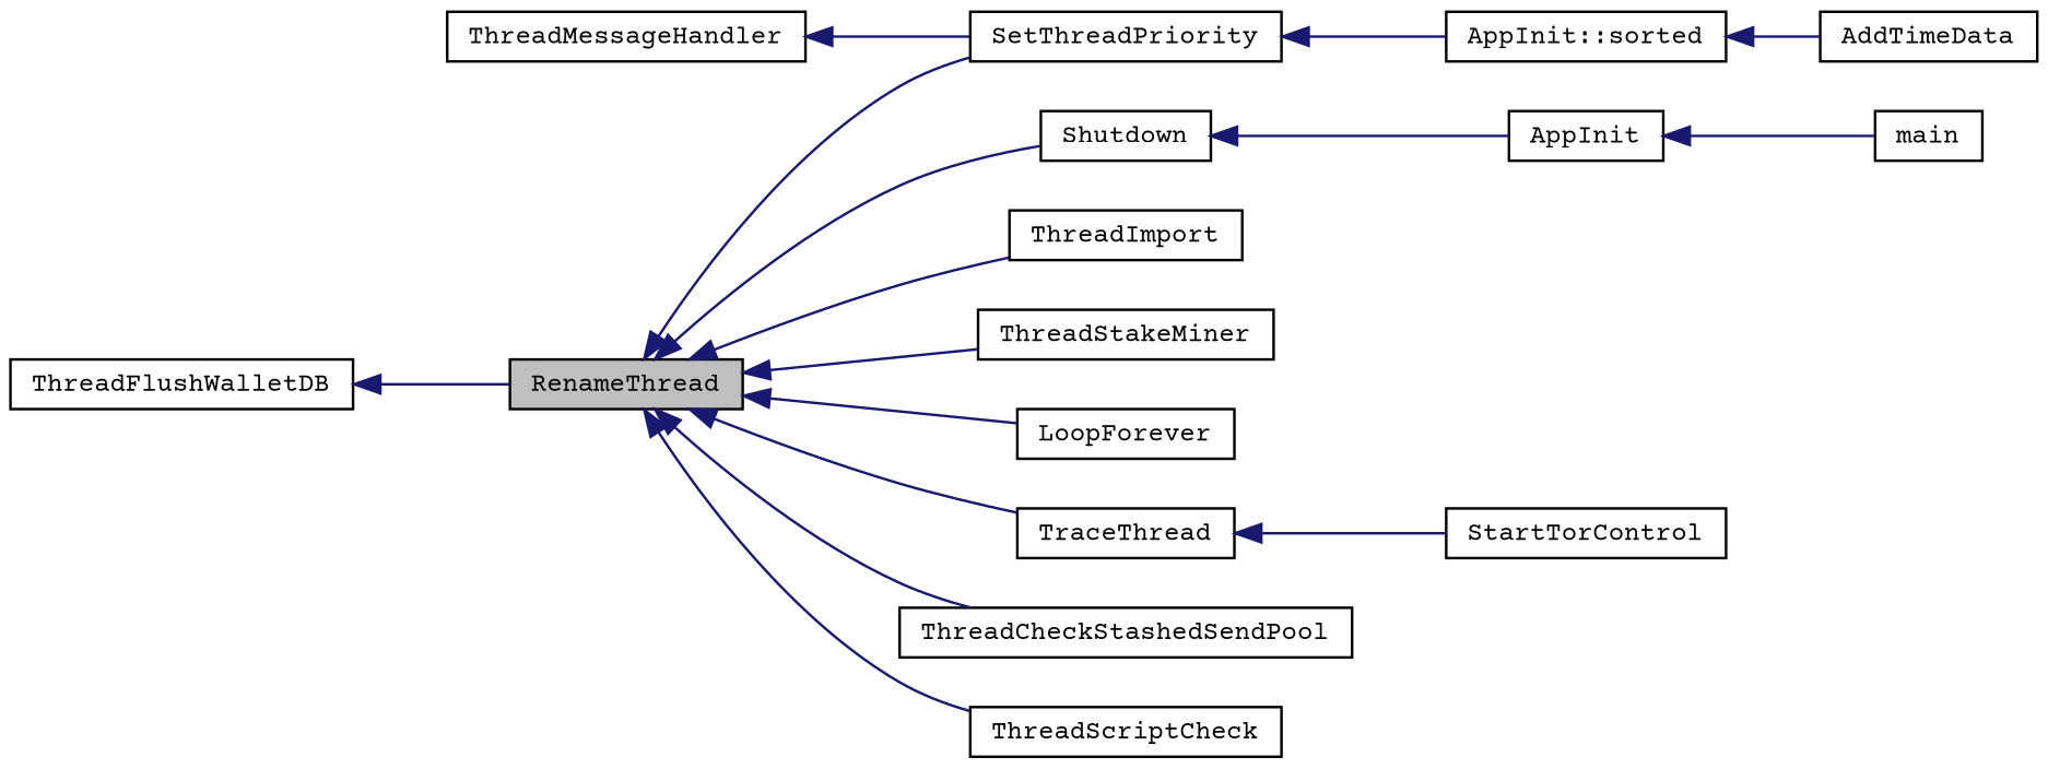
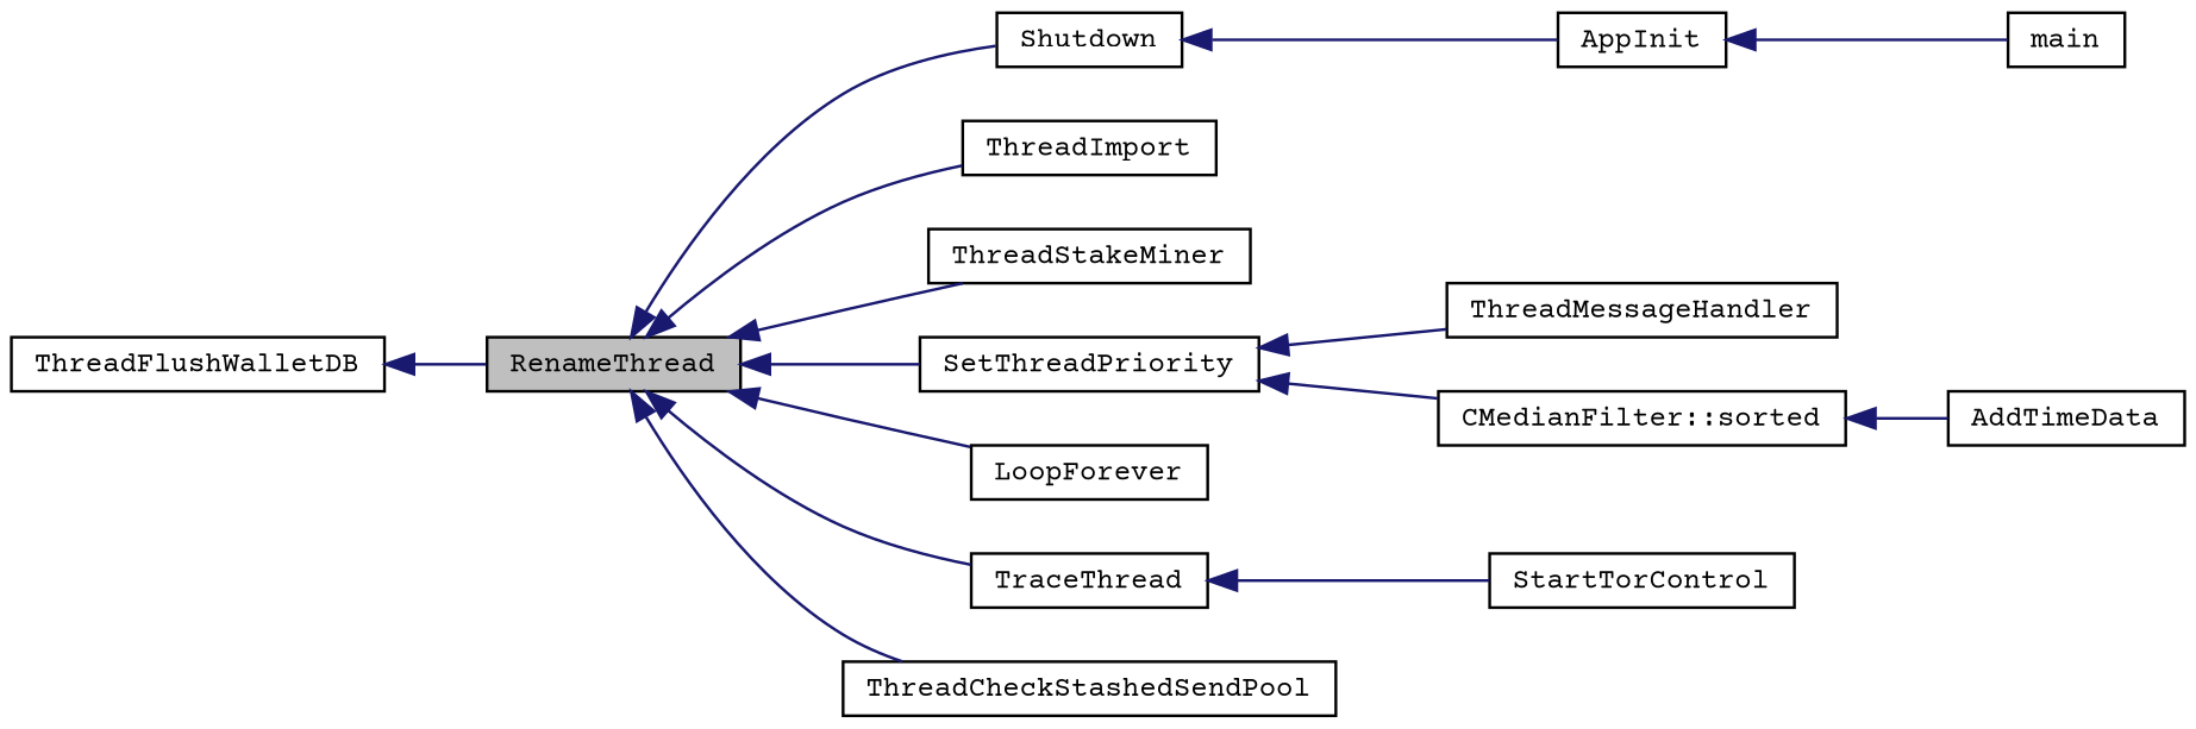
  digraph {
    fontname="Courier Prime"
    rankdir=LR
    node [color=black fillcolor=white fontname="Courier Prime" fontsize=10 shape=record style=filled]
    edge [color=midnightblue dir=back fontname="Courier Prime" fontsize=10 labelfontname=Helvetica labelfontsize=10 style=solid]
    n1 [fillcolor=grey75 fontcolor=black height=0.2 label=RenameThread width=0.4]
    n2 [height=0.2 label=Shutdown width=0.4]
    n3 [height=0.2 label=ThreadImport width=0.4]
    n4 [height=0.2 label=ThreadStakeMiner width=0.4]
    n5 [height=0.2 label=SetThreadPriority width=0.4]
    n6 [height=0.2 label=LoopForever width=0.4]
    n7 [height=0.2 label=TraceThread width=0.4]
    n8 [height=0.2 label=ThreadCheckStashedSendPool width=0.4]
-   n9 [height=0.2 label=ThreadScriptCheck width=0.4]
    n10 [height=0.2 label=AppInit width=0.4]
    n11 [height=0.2 label=ThreadMessageHandler width=0.4]
-   n12 [height=0.2 label="AppInit::sorted" width=0.4]
+   n12 [height=0.2 label="CMedianFilter::sorted" width=0.4]
    n13 [height=0.2 label=StartTorControl width=0.4]
    n14 [height=0.2 label=ThreadFlushWalletDB width=0.4]
    n15 [height=0.2 label=main width=0.4]
    n16 [height=0.2 label=AddTimeData width=0.4]
    n1 -> n2
    n1 -> n3
    n1 -> n4
    n1 -> n5
    n1 -> n6
    n1 -> n7
    n1 -> n8
-   n1 -> n9
    n2 -> n10
-   n11 -> n5
+   n5 -> n11
    n5 -> n12
    n7 -> n13
    n10 -> n15
    n12 -> n16
    n14 -> n1
  }
